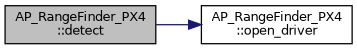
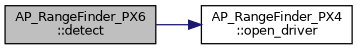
  digraph {
    rankdir=LR
    node [color=black fontname=Helvetica fontsize=10 shape=record style=filled]
-   n1 [fillcolor=grey75 fontcolor=black height=0.2 label="AP_RangeFinder_PX4\l::detect" width=0.4]
+   n1 [fillcolor=grey75 fontcolor=black height=0.2 label="AP_RangeFinder_PX6\l::detect" width=0.4]
    n2 [fillcolor=white height=0.2 label="AP_RangeFinder_PX4\l::open_driver" width=0.4]
    n1 -> n2 [color=midnightblue fontname=Helvetica fontsize=10 labelfontname=Helvetica labelfontsize=10 style=solid]
  }
